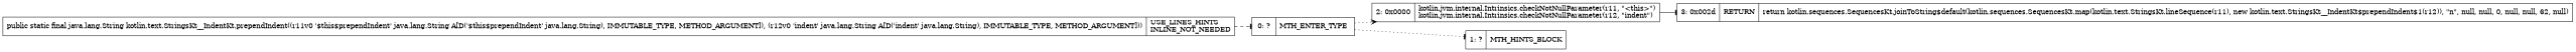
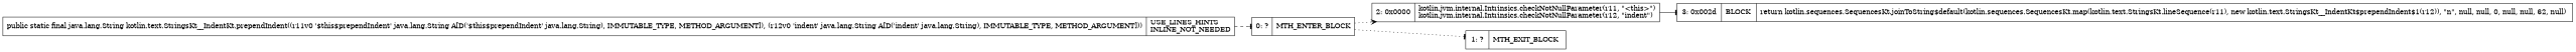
  digraph {
    rankdir=LR
    node [shape=record]
    edge [arrowhead=tee style=dotted]
-   n1 [label="{0\:\ ?|MTH_ENTER_TYPE\l}"]
+   n1 [label="{0\:\ ?|MTH_ENTER_BLOCK\l}"]
    n2 [label="{2\:\ 0x0000|kotlin.jvm.internal.Intrinsics.checkNotNullParameter(r11, \"\<this\>\")\lkotlin.jvm.internal.Intrinsics.checkNotNullParameter(r12, \"indent\")\l}"]
-   n3 [label="{1\:\ ?|MTH_HINTS_BLOCK\l}"]
-   n4 [label="{3\:\ 0x002d|RETURN\l|return kotlin.sequences.SequencesKt.joinToString$default(kotlin.sequences.SequencesKt.map(kotlin.text.StringsKt.lineSequence(r11), new kotlin.text.StringsKt__IndentKt$prependIndent$1(r12)), \"n\", null, null, 0, null, null, 62, null)\l}"]
+   n3 [label="{1\:\ ?|MTH_EXIT_BLOCK\l}"]
+   n4 [label="{3\:\ 0x002d|BLOCK\l|return kotlin.sequences.SequencesKt.joinToString$default(kotlin.sequences.SequencesKt.map(kotlin.text.StringsKt.lineSequence(r11), new kotlin.text.StringsKt__IndentKt$prependIndent$1(r12)), \"n\", null, null, 0, null, null, 62, null)\l}"]
    n5 [label="{public static final java.lang.String kotlin.text.StringsKt__IndentKt.prependIndent((r11v0 '$this$prependIndent' java.lang.String A[D('$this$prependIndent' java.lang.String), IMMUTABLE_TYPE, METHOD_ARGUMENT]), (r12v0 'indent' java.lang.String A[D('indent' java.lang.String), IMMUTABLE_TYPE, METHOD_ARGUMENT]))  | USE_LINES_HINTS\lINLINE_NOT_NEEDED\l}"]
    n1 -> n2 [arrowhead=vee]
    n1 -> n3
    n2 -> n4 [style=solid]
    n5 -> n1 [style=dashed]
  }
